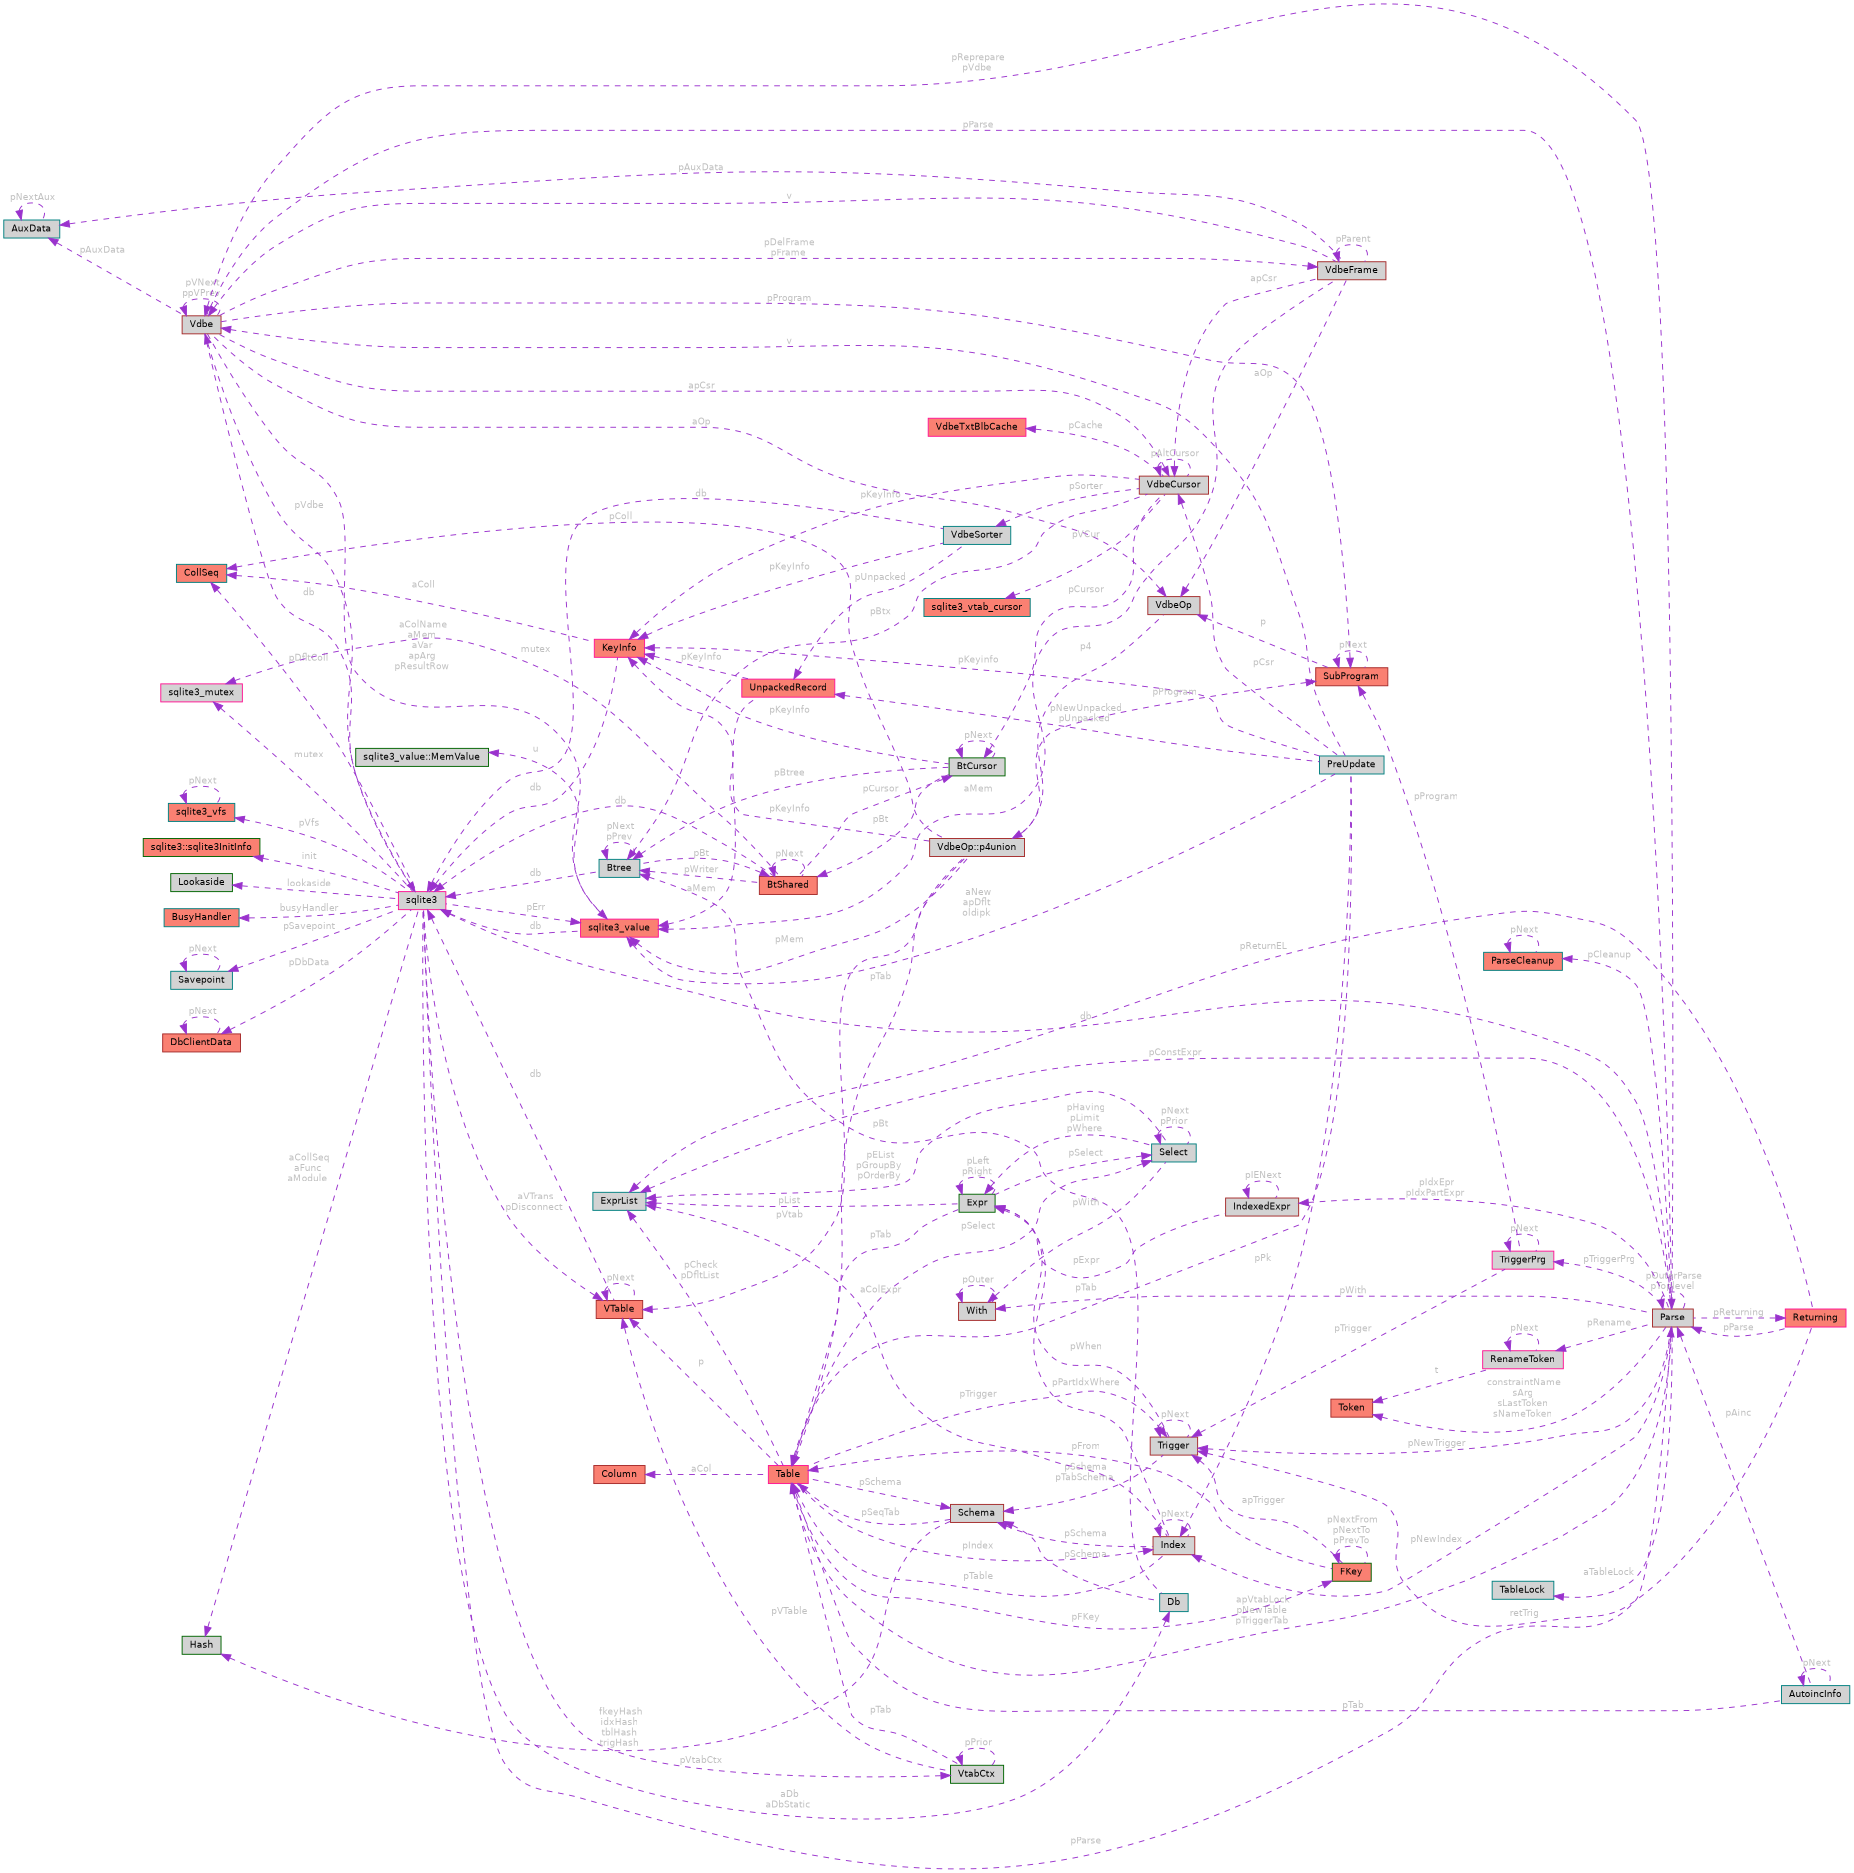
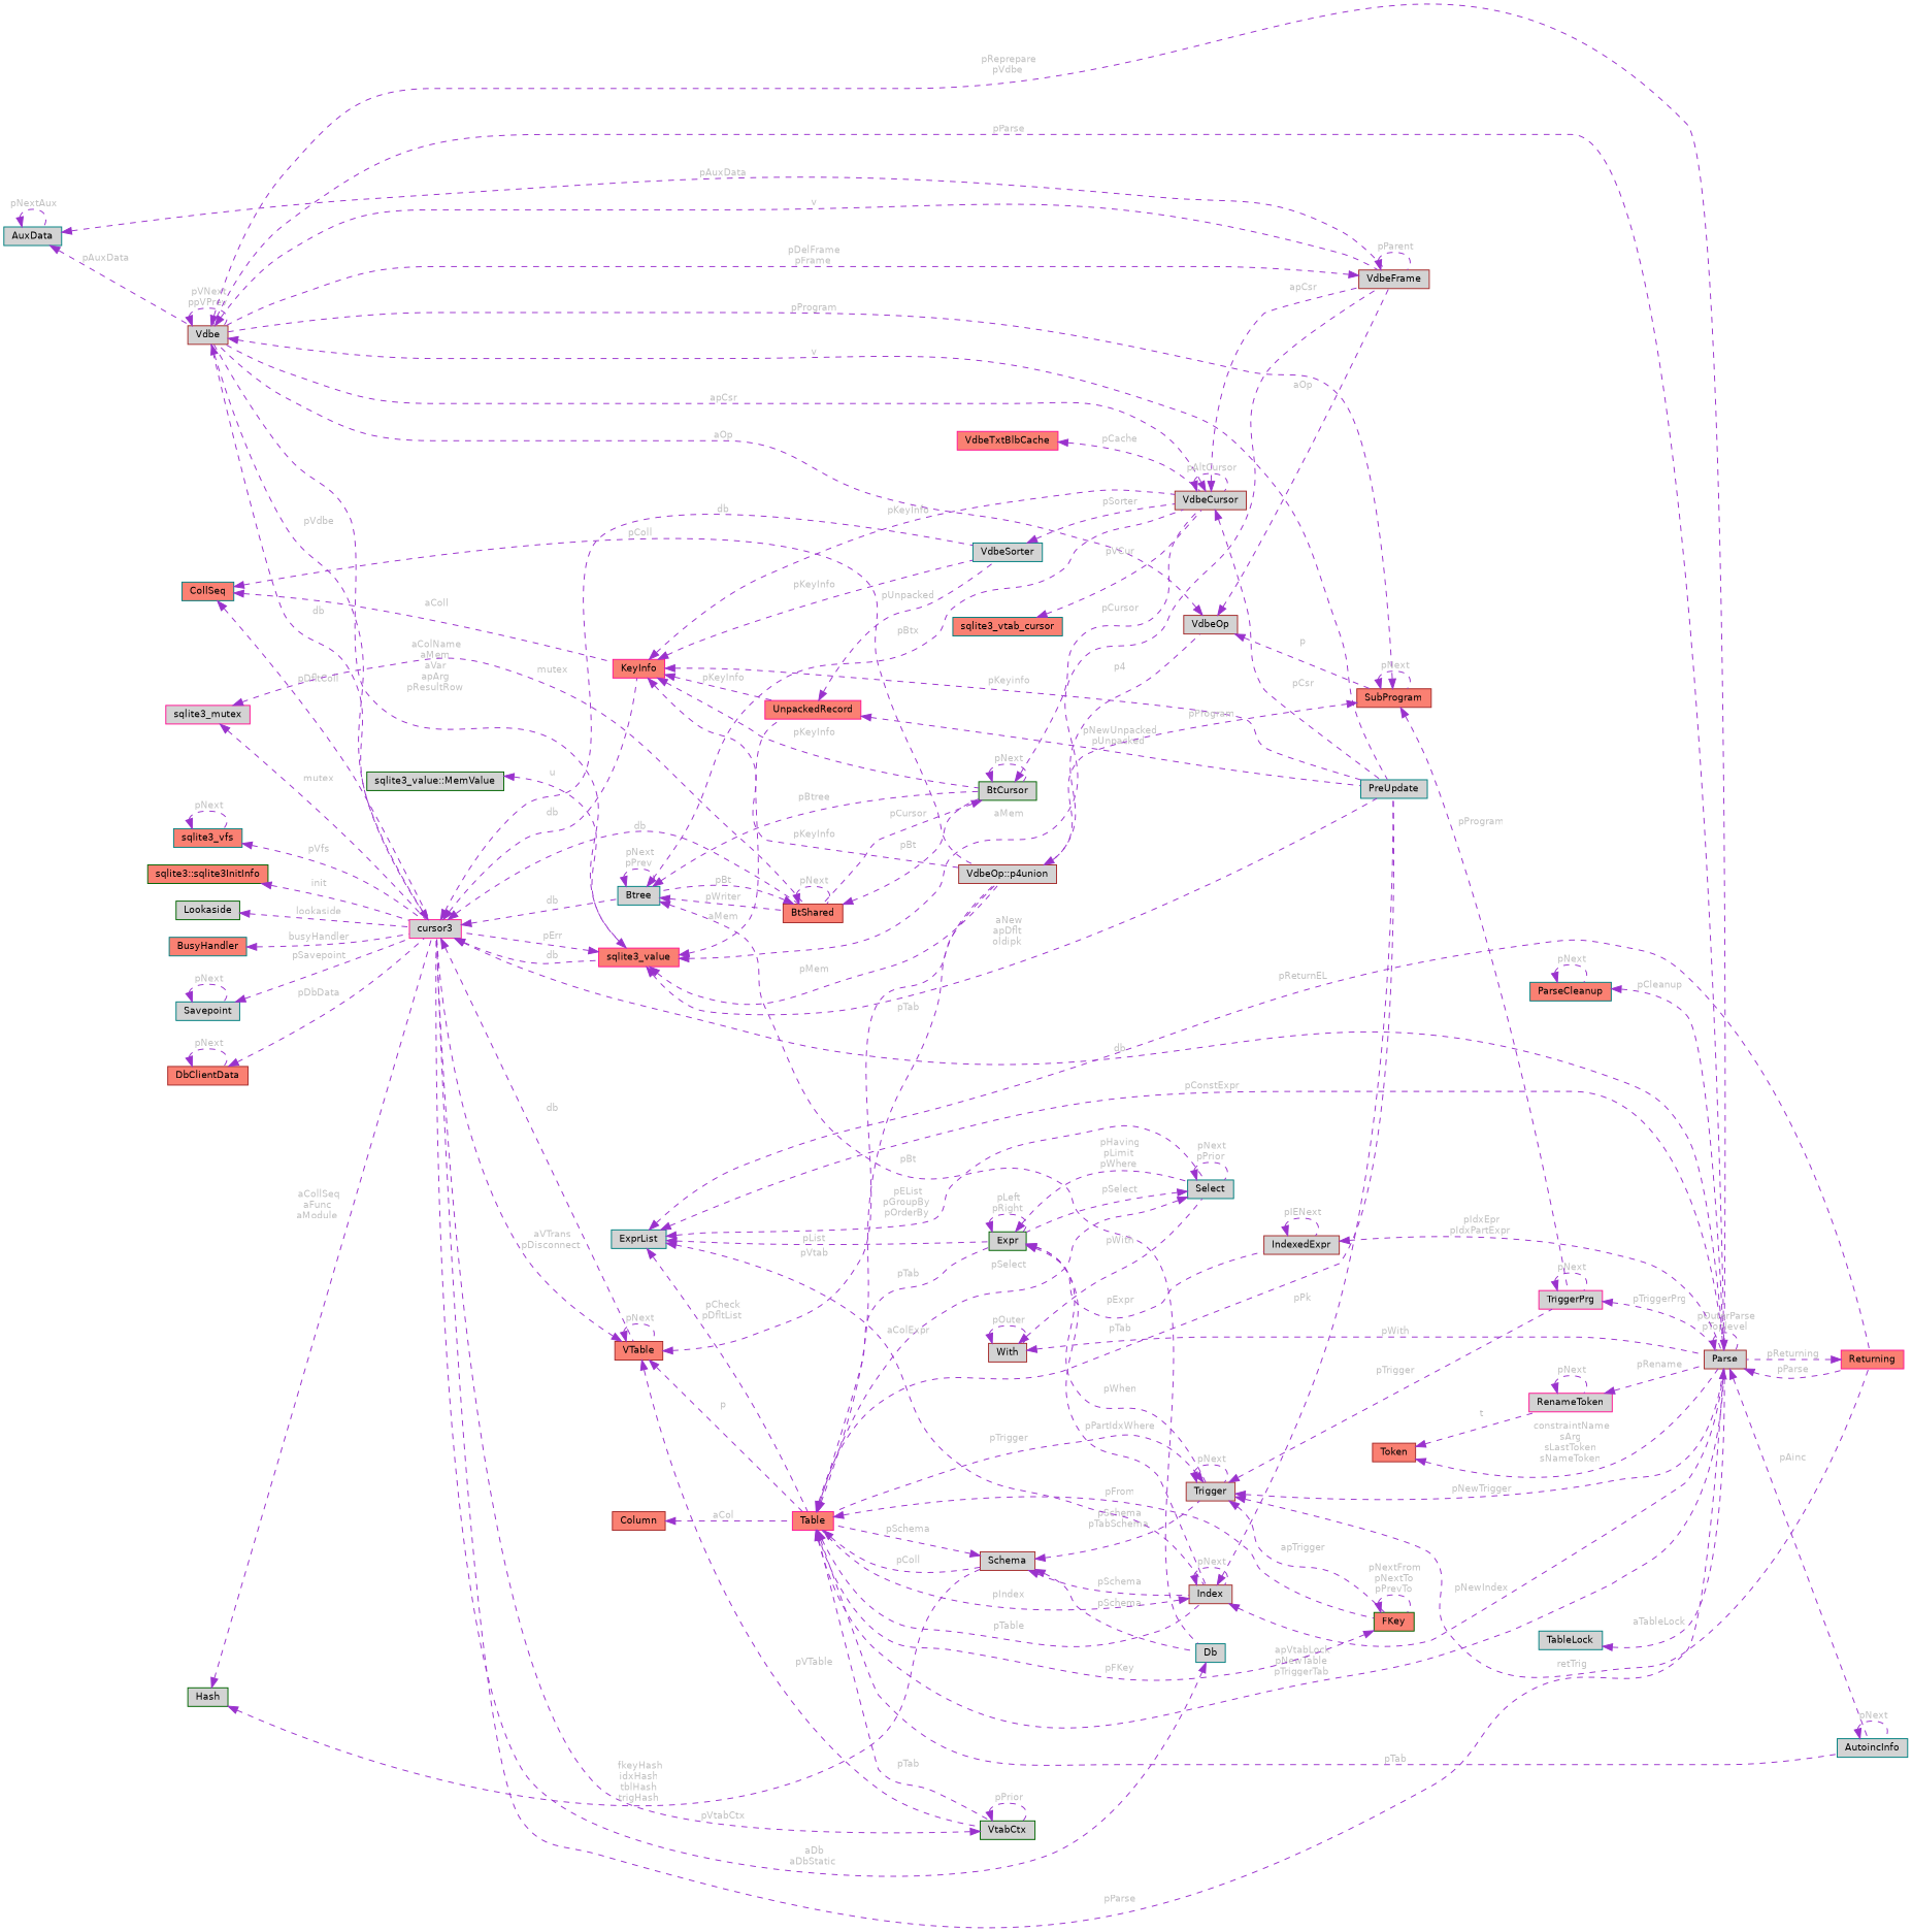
  digraph {
    rankdir=LR
    node [color=brown fillcolor=lightgrey fontname=Helvetica fontsize=10 shape=box style=filled]
    edge [color=darkorchid3 dir=back fontcolor=grey fontname=Helvetica fontsize=10 labelfontname=Helvetica labelfontsize=10 style=dashed]
    n1 [color=teal fontcolor=black height=0.2 label=PreUpdate width=0.4]
    n2 [height=0.2 label=Vdbe width=0.4]
-   n3 [color=deeppink height=0.2 label=sqlite3 width=0.4]
+   n3 [color=deeppink height=0.2 label=cursor3 width=0.4]
    n4 [height=0.2 label=Parse width=0.4]
    n5 [height=0.2 label=VdbeFrame width=0.4]
    n6 [color=teal height=0.2 label=Btree width=0.4]
    n7 [fillcolor=salmon height=0.2 label=BtShared width=0.4]
    n8 [color=deeppink fillcolor=salmon height=0.2 label=KeyInfo width=0.4]
    n9 [fillcolor=salmon height=0.2 label=VTable width=0.4]
    n10 [color=deeppink fillcolor=salmon height=0.2 label=sqlite3_value width=0.4]
    n11 [color=teal height=0.2 label=VdbeSorter width=0.4]
    n12 [color=teal height=0.2 label=AutoincInfo width=0.4]
    n13 [color=deeppink fillcolor=salmon height=0.2 label=Returning width=0.4]
    n14 [color=teal height=0.2 label=Db width=0.4]
    n15 [color=darkgreen height=0.2 label=BtCursor width=0.4]
    n16 [height=0.2 label=VdbeCursor width=0.4]
    n17 [height=0.2 label="VdbeOp::p4union" width=0.4]
    n18 [color=deeppink fillcolor=salmon height=0.2 label=UnpackedRecord width=0.4]
    n19 [color=deeppink fillcolor=salmon height=0.2 label=Table width=0.4]
    n20 [color=darkgreen height=0.2 label=VtabCtx width=0.4]
    n21 [color=teal fillcolor=salmon height=0.2 label=sqlite3_vfs width=0.4]
    n22 [color=teal fillcolor=salmon height=0.2 label=CollSeq width=0.4]
    n23 [height=0.2 label=VdbeOp width=0.4]
    n24 [color=deeppink height=0.2 label=sqlite3_mutex width=0.4]
    n25 [height=0.2 label=Schema width=0.4]
    n26 [height=0.2 label=Index width=0.4]
    n27 [height=0.2 label=Trigger width=0.4]
    n28 [color=darkgreen height=0.2 label=Expr width=0.4]
    n29 [color=darkgreen fillcolor=salmon height=0.2 label=FKey width=0.4]
    n30 [color=deeppink height=0.2 label=TriggerPrg width=0.4]
    n31 [color=darkgreen height=0.2 label=Hash width=0.4]
    n32 [color=teal height=0.2 label=Select width=0.4]
    n33 [height=0.2 label=IndexedExpr width=0.4]
    n34 [fillcolor=salmon height=0.2 label=Column width=0.4]
    n35 [color=teal height=0.2 label=ExprList width=0.4]
    n36 [height=0.2 label=With width=0.4]
    n37 [color=darkgreen fillcolor=salmon height=0.2 label="sqlite3::sqlite3InitInfo" width=0.4]
    n38 [color=teal height=0.2 label=TableLock width=0.4]
    n39 [fillcolor=salmon height=0.2 label=SubProgram width=0.4]
    n40 [color=darkgreen height=0.2 label="sqlite3_value::MemValue" width=0.4]
    n41 [color=teal fillcolor=salmon height=0.2 label=ParseCleanup width=0.4]
    n42 [fillcolor=salmon height=0.2 label=Token width=0.4]
    n43 [color=deeppink height=0.2 label=RenameToken width=0.4]
    n44 [color=darkgreen height=0.2 label=Lookaside width=0.4]
    n45 [color=teal fillcolor=salmon height=0.2 label=BusyHandler width=0.4]
    n46 [color=teal height=0.2 label=Savepoint width=0.4]
    n47 [fillcolor=salmon height=0.2 label=DbClientData width=0.4]
    n48 [color=teal fillcolor=salmon height=0.2 label=sqlite3_vtab_cursor width=0.4]
    n49 [color=deeppink fillcolor=salmon height=0.2 label=VdbeTxtBlbCache width=0.4]
    n50 [color=teal height=0.2 label=AuxData width=0.4]
    n2 -> n1 [label=" v"]
    n2 -> n2 [label=" pVNext\nppVPrev"]
    n2 -> n3 [label=" pVdbe"]
    n2 -> n4 [label=" pReprepare\npVdbe"]
    n2 -> n5 [label=" v"]
    n3 -> n2 [label=" db"]
    n3 -> n4 [label=" db"]
    n3 -> n6 [label=" db"]
    n3 -> n7 [label=" db"]
    n3 -> n8 [label=" db"]
    n3 -> n9 [label=" db"]
    n3 -> n10 [label=" db"]
    n3 -> n11 [label=" db"]
    n4 -> n2 [label=" pParse"]
    n4 -> n3 [label=" pParse"]
    n4 -> n4 [label=" pOuterParse\npToplevel"]
    n4 -> n12 [label=" pAinc"]
    n4 -> n13 [label=" pParse"]
    n5 -> n2 [label=" pDelFrame\npFrame"]
    n5 -> n5 [label=" pParent"]
    n6 -> n6 [label=" pNext\npPrev"]
    n6 -> n7 [label=" pWriter"]
    n6 -> n14 [label=" pBt"]
    n6 -> n15 [label=" pBtree"]
    n6 -> n16 [label=" pBtx"]
    n7 -> n6 [label=" pBt"]
    n7 -> n7 [label=" pNext"]
    n7 -> n15 [label=" pBt"]
    n8 -> n1 [label=" pKeyinfo"]
    n8 -> n11 [label=" pKeyInfo"]
    n8 -> n15 [label=" pKeyInfo"]
    n8 -> n16 [label=" pKeyInfo"]
    n8 -> n17 [label=" pKeyInfo"]
    n8 -> n18 [label=" pKeyInfo"]
    n9 -> n3 [label=" aVTrans\npDisconnect"]
    n9 -> n9 [label=" pNext"]
    n9 -> n17 [label=" pVtab"]
    n9 -> n19 [label=" p"]
    n9 -> n20 [label=" pVTable"]
    n10 -> n1 [label=" aNew\napDflt\noldipk"]
    n10 -> n2 [label=" aColName\naMem\naVar\napArg\npResultRow"]
    n10 -> n3 [label=" pErr"]
    n10 -> n5 [label=" aMem"]
    n10 -> n17 [label=" pMem"]
    n10 -> n18 [label=" aMem"]
    n11 -> n16 [label=" pSorter"]
    n12 -> n12 [label=" pNext"]
    n13 -> n4 [label=" pReturning"]
    n14 -> n3 [label=" aDb\naDbStatic"]
    n15 -> n7 [label=" pCursor"]
    n15 -> n15 [label=" pNext"]
    n15 -> n16 [label=" pCursor"]
    n16 -> n1 [label=" pCsr"]
    n16 -> n2 [label=" apCsr"]
    n16 -> n5 [label=" apCsr"]
    n16 -> n16 [label=" pAltCursor"]
    n17 -> n23 [label=" p4"]
    n18 -> n1 [label=" pNewUnpacked\npUnpacked"]
    n18 -> n11 [label=" pUnpacked"]
    n19 -> n1 [label=" pTab"]
    n19 -> n4 [label=" apVtabLock\npNewTable\npTriggerTab"]
    n19 -> n12 [label=" pTab"]
    n19 -> n17 [label=" pTab"]
    n19 -> n20 [label=" pTab"]
-   n19 -> n25 [label=" pSeqTab"]
+   n19 -> n25 [label=" pColl"]
    n19 -> n26 [label=" pTable"]
    n19 -> n28 [label=" pTab"]
    n19 -> n29 [label=" pFrom"]
    n20 -> n3 [label=" pVtabCtx"]
    n20 -> n20 [label=" pPrior"]
    n21 -> n3 [label=" pVfs"]
    n21 -> n21 [label=" pNext"]
    n22 -> n3 [label=" pDfltColl"]
    n22 -> n8 [label=" aColl"]
    n22 -> n17 [label=" pColl"]
    n23 -> n2 [label=" aOp"]
    n23 -> n5 [label=" aOp"]
    n23 -> n39 [label=" p"]
    n24 -> n3 [label=" mutex"]
    n24 -> n7 [label=" mutex"]
    n25 -> n14 [label=" pSchema"]
    n25 -> n19 [label=" pSchema"]
    n25 -> n26 [label=" pSchema"]
    n25 -> n27 [label=" pSchema\npTabSchema"]
    n26 -> n1 [label=" pPk"]
    n26 -> n4 [label=" pNewIndex"]
    n26 -> n19 [label=" pIndex"]
    n26 -> n26 [label=" pNext"]
    n27 -> n4 [label=" pNewTrigger"]
    n27 -> n13 [label=" retTrig"]
    n27 -> n19 [label=" pTrigger"]
    n27 -> n27 [label=" pNext"]
    n27 -> n29 [label=" apTrigger"]
    n27 -> n30 [label=" pTrigger"]
    n28 -> n26 [label=" pPartIdxWhere"]
    n28 -> n27 [label=" pWhen"]
    n28 -> n28 [label=" pLeft\npRight"]
    n28 -> n32 [label=" pHaving\npLimit\npWhere"]
    n28 -> n33 [label=" pExpr"]
    n29 -> n19 [label=" pFKey"]
    n29 -> n29 [label=" pNextFrom\npNextTo\npPrevTo"]
    n30 -> n4 [label=" pTriggerPrg"]
    n30 -> n30 [label=" pNext"]
    n31 -> n3 [label=" aCollSeq\naFunc\naModule"]
    n31 -> n25 [label=" fkeyHash\nidxHash\ntblHash\ntrigHash"]
    n32 -> n19 [label=" pSelect"]
    n32 -> n28 [label=" pSelect"]
    n32 -> n32 [label=" pNext\npPrior"]
    n33 -> n4 [label=" pIdxEpr\npIdxPartExpr"]
    n33 -> n33 [label=" pIENext"]
    n34 -> n19 [label=" aCol"]
    n35 -> n4 [label=" pConstExpr"]
    n35 -> n13 [label=" pReturnEL"]
    n35 -> n19 [label=" pCheck\npDfltList"]
    n35 -> n26 [label=" aColExpr"]
    n35 -> n28 [label=" pList"]
    n35 -> n32 [label=" pEList\npGroupBy\npOrderBy"]
    n36 -> n4 [label=" pWith"]
    n36 -> n32 [label=" pWith"]
    n36 -> n36 [label=" pOuter"]
    n37 -> n3 [label=" init"]
    n38 -> n4 [label=" aTableLock"]
    n39 -> n2 [label=" pProgram"]
    n39 -> n17 [label=" pProgram"]
    n39 -> n30 [label=" pProgram"]
    n39 -> n39 [label=" pNext"]
    n40 -> n10 [label=" u"]
    n41 -> n4 [label=" pCleanup"]
    n41 -> n41 [label=" pNext"]
    n42 -> n4 [label=" constraintName\nsArg\nsLastToken\nsNameToken"]
    n42 -> n43 [label=" t"]
    n43 -> n4 [label=" pRename"]
    n43 -> n43 [label=" pNext"]
    n44 -> n3 [label=" lookaside"]
    n45 -> n3 [label=" busyHandler"]
    n46 -> n3 [label=" pSavepoint"]
    n46 -> n46 [label=" pNext"]
    n47 -> n3 [label=" pDbData"]
    n47 -> n47 [label=" pNext"]
    n48 -> n16 [label=" pVCur"]
    n49 -> n16 [label=" pCache"]
    n50 -> n2 [label=" pAuxData"]
    n50 -> n5 [label=" pAuxData"]
    n50 -> n50 [label=" pNextAux"]
  }
